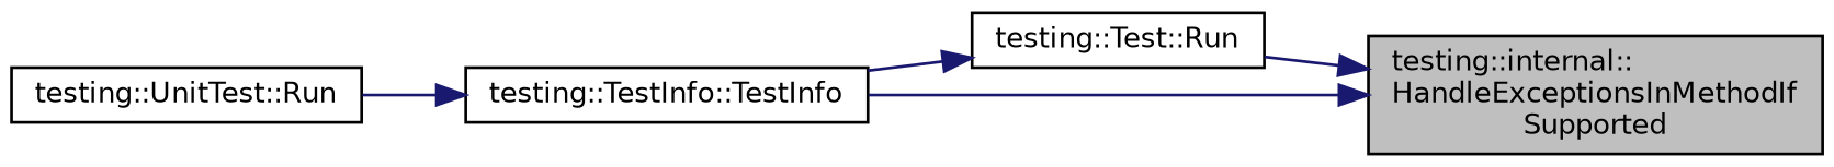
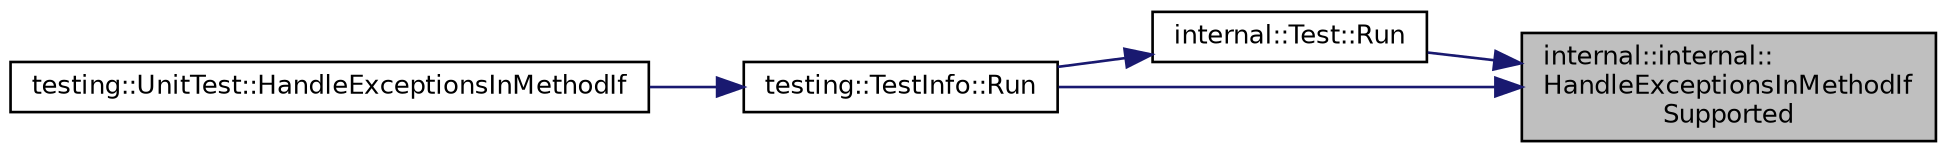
  digraph {
    rankdir=RL
    node [color=black fontname=Helvetica fontsize=10 shape=record]
    edge [color=midnightblue dir=back fontname=Helvetica fontsize=10 labelfontname=Helvetica labelfontsize=10 style=solid]
-   n1 [fillcolor=grey75 fontcolor=black height=0.2 label="testing::internal::\lHandleExceptionsInMethodIf\lSupported" style=filled width=0.4]
-   n2 [height=0.2 label="testing::Test::Run" width=0.4]
-   n3 [height=0.2 label="testing::TestInfo::TestInfo" width=0.4]
-   n4 [height=0.2 label="testing::UnitTest::Run" width=0.4]
+   n1 [fillcolor=grey75 fontcolor=black height=0.2 label="internal::internal::\lHandleExceptionsInMethodIf\lSupported" style=filled width=0.4]
+   n2 [height=0.2 label="internal::Test::Run" width=0.4]
+   n3 [height=0.2 label="testing::TestInfo::Run" width=0.4]
+   n4 [height=0.2 label="testing::UnitTest::HandleExceptionsInMethodIf" width=0.4]
    n1 -> n2
    n1 -> n3
    n2 -> n3
    n3 -> n4
  }
